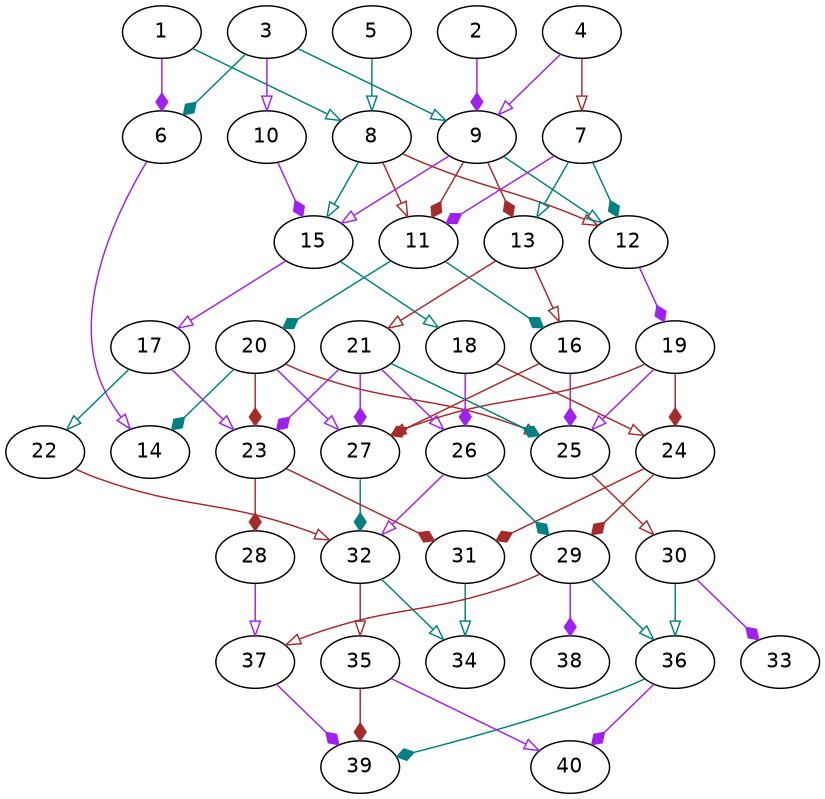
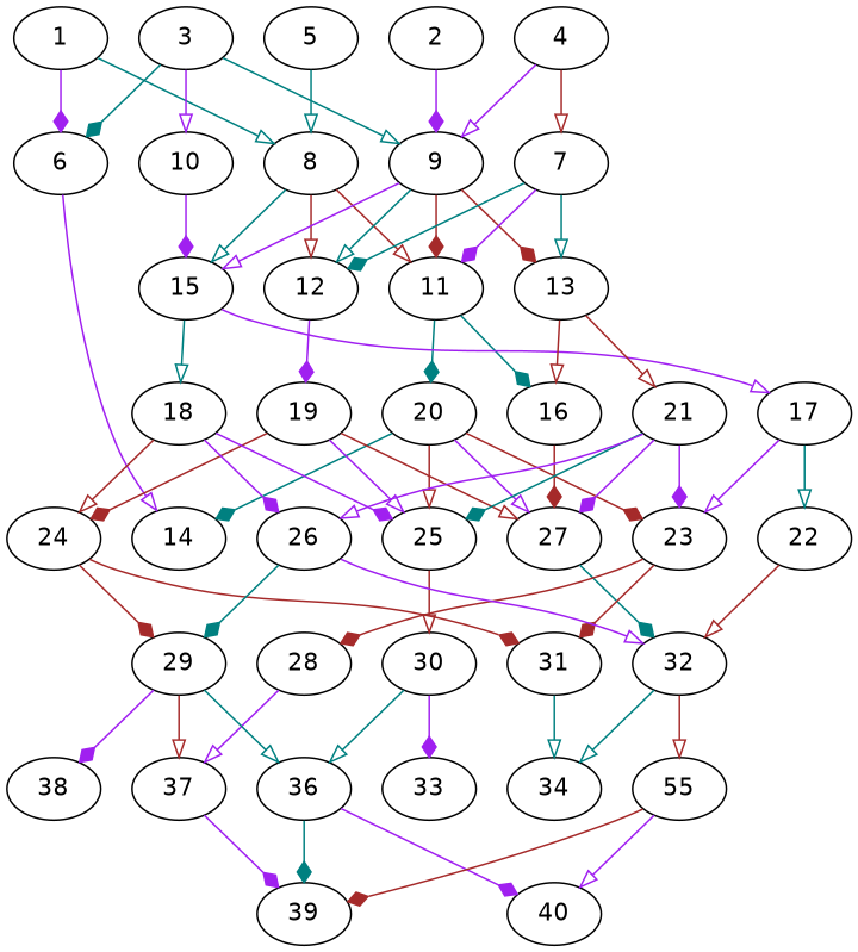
  digraph {
    fontname="DejaVu Sans"
    node [alpha=0.08 fontname="DejaVu Sans"]
    edge [arrowhead=onormal color=purple fontname="DejaVu Sans"]
    1 [alpha=0.11 expect_size=12596224]
    6 [alpha=0.00 expect_size=39779328]
    8 [alpha=0.09 expect_size=24567808]
    14 [alpha=0.09 expect_size=32890880]
    11 [alpha=0.17 expect_size=41481216]
    12 [alpha=0.12 expect_size=19872768]
    15 [alpha=0.16 expect_size=43898880]
    20 [alpha=0.07 expect_size=39989248]
    16 [alpha=0.06 expect_size=50703360]
    19 [alpha=0.12 expect_size=21625856]
    13 [alpha=0.01 expect_size=47139840]
    21 [alpha=0.05 expect_size=5393408]
    17 [alpha=0.14 expect_size=51603456]
    18 [alpha=0.19 expect_size=48484352]
    2 [alpha=0.12 expect_size=39006208]
    9 [expect_size=27952128]
    3 [alpha=0.14 expect_size=19024896]
    10 [alpha=0.05 expect_size=26319872]
    4 [alpha=0.05 expect_size=36038656]
    7 [alpha=0.19 expect_size=25493504]
    5 [alpha=0.03 expect_size=7012352]
    25 [alpha=0.01 expect_size=50006016]
    27 [alpha=0.03 expect_size=8087552]
    23 [alpha=0.17 expect_size=27074560]
    24 [expect_size=28737536]
    26 [expect_size=41127936]
    22 [alpha=0.18 expect_size=45599744]
    30 [alpha=0.03 expect_size=18983936]
    32 [alpha=0.04 expect_size=48433152]
    28 [alpha=0.07 expect_size=41158656]
    31 [alpha=0.00 expect_size=35590144]
    29 [alpha=0.00 expect_size=38445056]
    36 [alpha=0.18 expect_size=10432512]
    33 [alpha=0.06 expect_size=44091392]
    34 [alpha=0.19 expect_size=36345856]
-   35 [alpha=0.09 expect_size=8807424]
+   35 [alpha=0.09 expect_size=8807424 label=55]
    37 [alpha=0.07 expect_size=28571648]
    38 [alpha=0.14 expect_size=36290560]
    39 [expect_size=5729280]
    40 [alpha=0.16 expect_size=6782976]
    1 -> 6 [arrowhead=diamond]
    1 -> 8 [color=teal]
    6 -> 14
    8 -> 11 [color=brown]
    8 -> 12 [color=brown]
    8 -> 15 [color=teal]
    11 -> 20 [arrowhead=diamond color=teal]
    11 -> 16 [arrowhead=diamond color=teal]
    12 -> 19 [arrowhead=diamond]
    15 -> 17
    15 -> 18 [color=teal]
    20 -> 14 [arrowhead=diamond color=teal]
    20 -> 25 [color=brown]
    20 -> 27
    20 -> 23 [arrowhead=diamond color=brown]
-   16 -> 25 [arrowhead=diamond]
+   18 -> 25 [arrowhead=diamond]
    16 -> 27 [arrowhead=diamond color=brown]
    19 -> 25
    19 -> 27 [color=brown]
    19 -> 24 [arrowhead=diamond color=brown]
    13 -> 16 [color=brown]
    13 -> 21 [color=brown]
    21 -> 25 [arrowhead=diamond color=teal]
    21 -> 27 [arrowhead=diamond]
    21 -> 23 [arrowhead=diamond]
    21 -> 26
    17 -> 23
    17 -> 22 [color=teal]
    18 -> 24 [color=brown]
    18 -> 26 [arrowhead=diamond]
    2 -> 9 [arrowhead=diamond]
    9 -> 11 [arrowhead=diamond color=brown]
    9 -> 12 [color=teal]
    9 -> 15
    9 -> 13 [arrowhead=diamond color=brown]
    3 -> 6 [arrowhead=diamond color=teal]
    3 -> 9 [color=teal]
    3 -> 10
    10 -> 15 [arrowhead=diamond]
    4 -> 9
    4 -> 7 [color=brown]
    7 -> 11 [arrowhead=diamond]
    7 -> 12 [arrowhead=diamond color=teal]
    7 -> 13 [color=teal]
    5 -> 8 [color=teal]
    25 -> 30 [color=brown]
    27 -> 32 [arrowhead=diamond color=teal]
    23 -> 28 [arrowhead=diamond color=brown]
    23 -> 31 [arrowhead=diamond color=brown]
    24 -> 31 [arrowhead=diamond color=brown]
    24 -> 29 [arrowhead=diamond color=brown]
    26 -> 32
    26 -> 29 [arrowhead=diamond color=teal]
    22 -> 32 [color=brown]
    30 -> 36 [color=teal]
    30 -> 33 [arrowhead=diamond]
    32 -> 34 [color=teal]
    32 -> 35 [color=brown]
    28 -> 37
    31 -> 34 [color=teal]
    29 -> 36 [color=teal]
    29 -> 37 [color=brown]
    29 -> 38 [arrowhead=diamond]
    36 -> 39 [arrowhead=diamond color=teal]
    36 -> 40 [arrowhead=diamond]
    35 -> 39 [arrowhead=diamond color=brown]
    35 -> 40
    37 -> 39 [arrowhead=diamond]
  }
